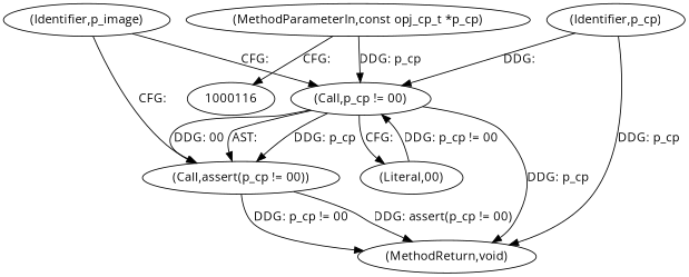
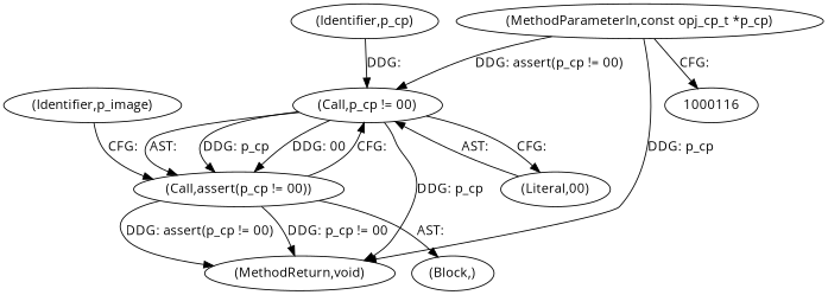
  digraph {
    fontname="Open Sans"
    node [fontname="Open Sans"]
    edge [fontname="Open Sans"]
    n1 [label="(MethodParameterIn,const opj_cp_t *p_cp)"]
    n2 [label="(Call,p_cp != 00)"]
    n3 [label="(MethodReturn,void)"]
    1000116
    n5 [label="(Call,assert(p_cp != 00))"]
    n6 [label="(Literal,00)"]
+   n7 [label="(Block,)"]
    n8 [label="(Identifier,p_cp)"]
    n9 [label="(Identifier,p_image)"]
-   n1 -> n2 [label="DDG: p_cp"]
-   n8 -> n3 [label="DDG: p_cp"]
+   n1 -> n2 [label="DDG: assert(p_cp != 00)"]
+   n1 -> n3 [label="DDG: p_cp"]
    n1 -> 1000116 [label="CFG: "]
    n2 -> n3 [label="DDG: p_cp"]
    n2 -> n5 [label="AST: "]
    n2 -> n5 [label="DDG: p_cp"]
    n2 -> n5 [label="DDG: 00"]
    n2 -> n6 [label="CFG: "]
-   n9 -> n2 [label="CFG: "]
+   n5 -> n2 [label="CFG: "]
    n5 -> n3 [label="DDG: p_cp != 00"]
    n5 -> n3 [label="DDG: assert(p_cp != 00)"]
-   n6 -> n2 [label="DDG: p_cp != 00"]
+   n5 -> n7 [label="AST: "]
+   n6 -> n2 [label="AST: "]
    n8 -> n2 [label="DDG: "]
    n9 -> n5 [label="CFG: "]
  }
